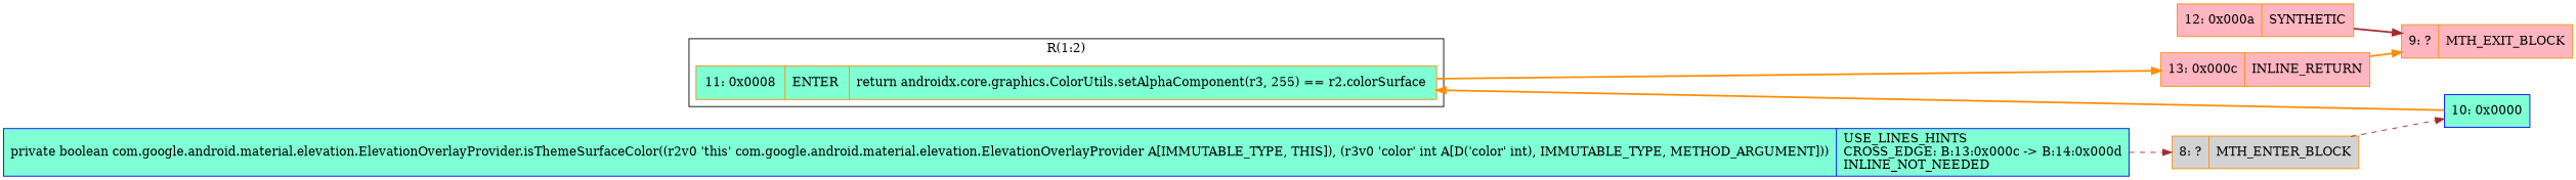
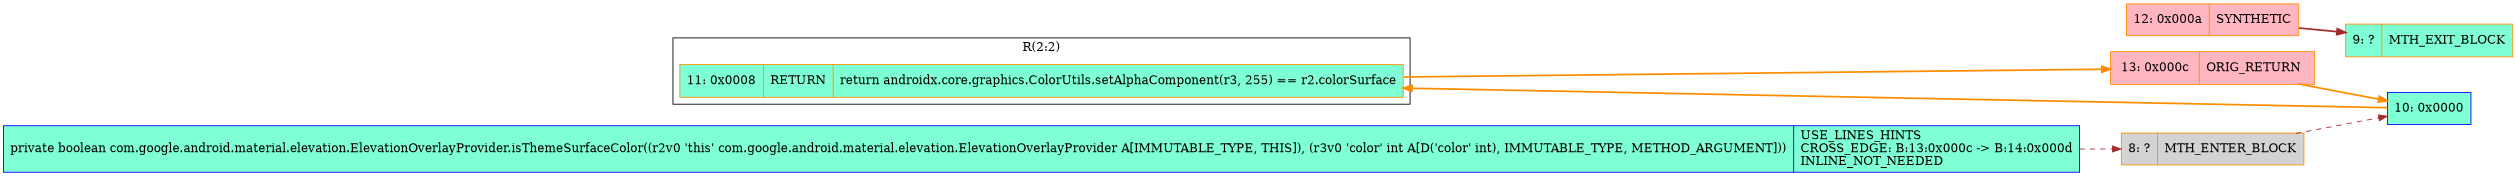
  digraph {
    rankdir=LR
    node [color=darkorange fillcolor=aquamarine shape=record style=filled]
    edge [color=darkorange style=bold]
-   n1 [label="{11\:\ 0x0008|ENTER\l|return androidx.core.graphics.ColorUtils.setAlphaComponent(r3, 255) == r2.colorSurface\l}"]
-   n2 [fillcolor=lightpink label="{13\:\ 0x000c|INLINE_RETURN\l}"]
+   n1 [label="{11\:\ 0x0008|RETURN\l|return androidx.core.graphics.ColorUtils.setAlphaComponent(r3, 255) == r2.colorSurface\l}"]
+   n2 [fillcolor=lightpink label="{13\:\ 0x000c|ORIG_RETURN\l}"]
    n3 [fillcolor=lightpink label="{12\:\ 0x000a|SYNTHETIC\l}"]
-   n4 [fillcolor=lightpink label="{9\:\ ?|MTH_EXIT_BLOCK\l}"]
+   n4 [label="{9\:\ ?|MTH_EXIT_BLOCK\l}"]
    n5 [fillcolor=lightgrey label="{8\:\ ?|MTH_ENTER_BLOCK\l}"]
    n6 [color=blue label="{10\:\ 0x0000}"]
    n7 [color=blue label="{private boolean com.google.android.material.elevation.ElevationOverlayProvider.isThemeSurfaceColor((r2v0 'this' com.google.android.material.elevation.ElevationOverlayProvider A[IMMUTABLE_TYPE, THIS]), (r3v0 'color' int A[D('color' int), IMMUTABLE_TYPE, METHOD_ARGUMENT]))  | USE_LINES_HINTS\lCROSS_EDGE: B:13:0x000c \-\> B:14:0x000d\lINLINE_NOT_NEEDED\l}"]
    subgraph cluster_1 {
-     label="R(1:2)"
+     label="R(2:2)"
      n1
    }
    n1 -> n2
-   n2 -> n4
+   n2 -> n6
    n3 -> n4 [color=brown]
    n5 -> n6 [color=brown style=dashed]
    n6 -> n1
    n7 -> n5 [color=brown style=dashed]
  }
